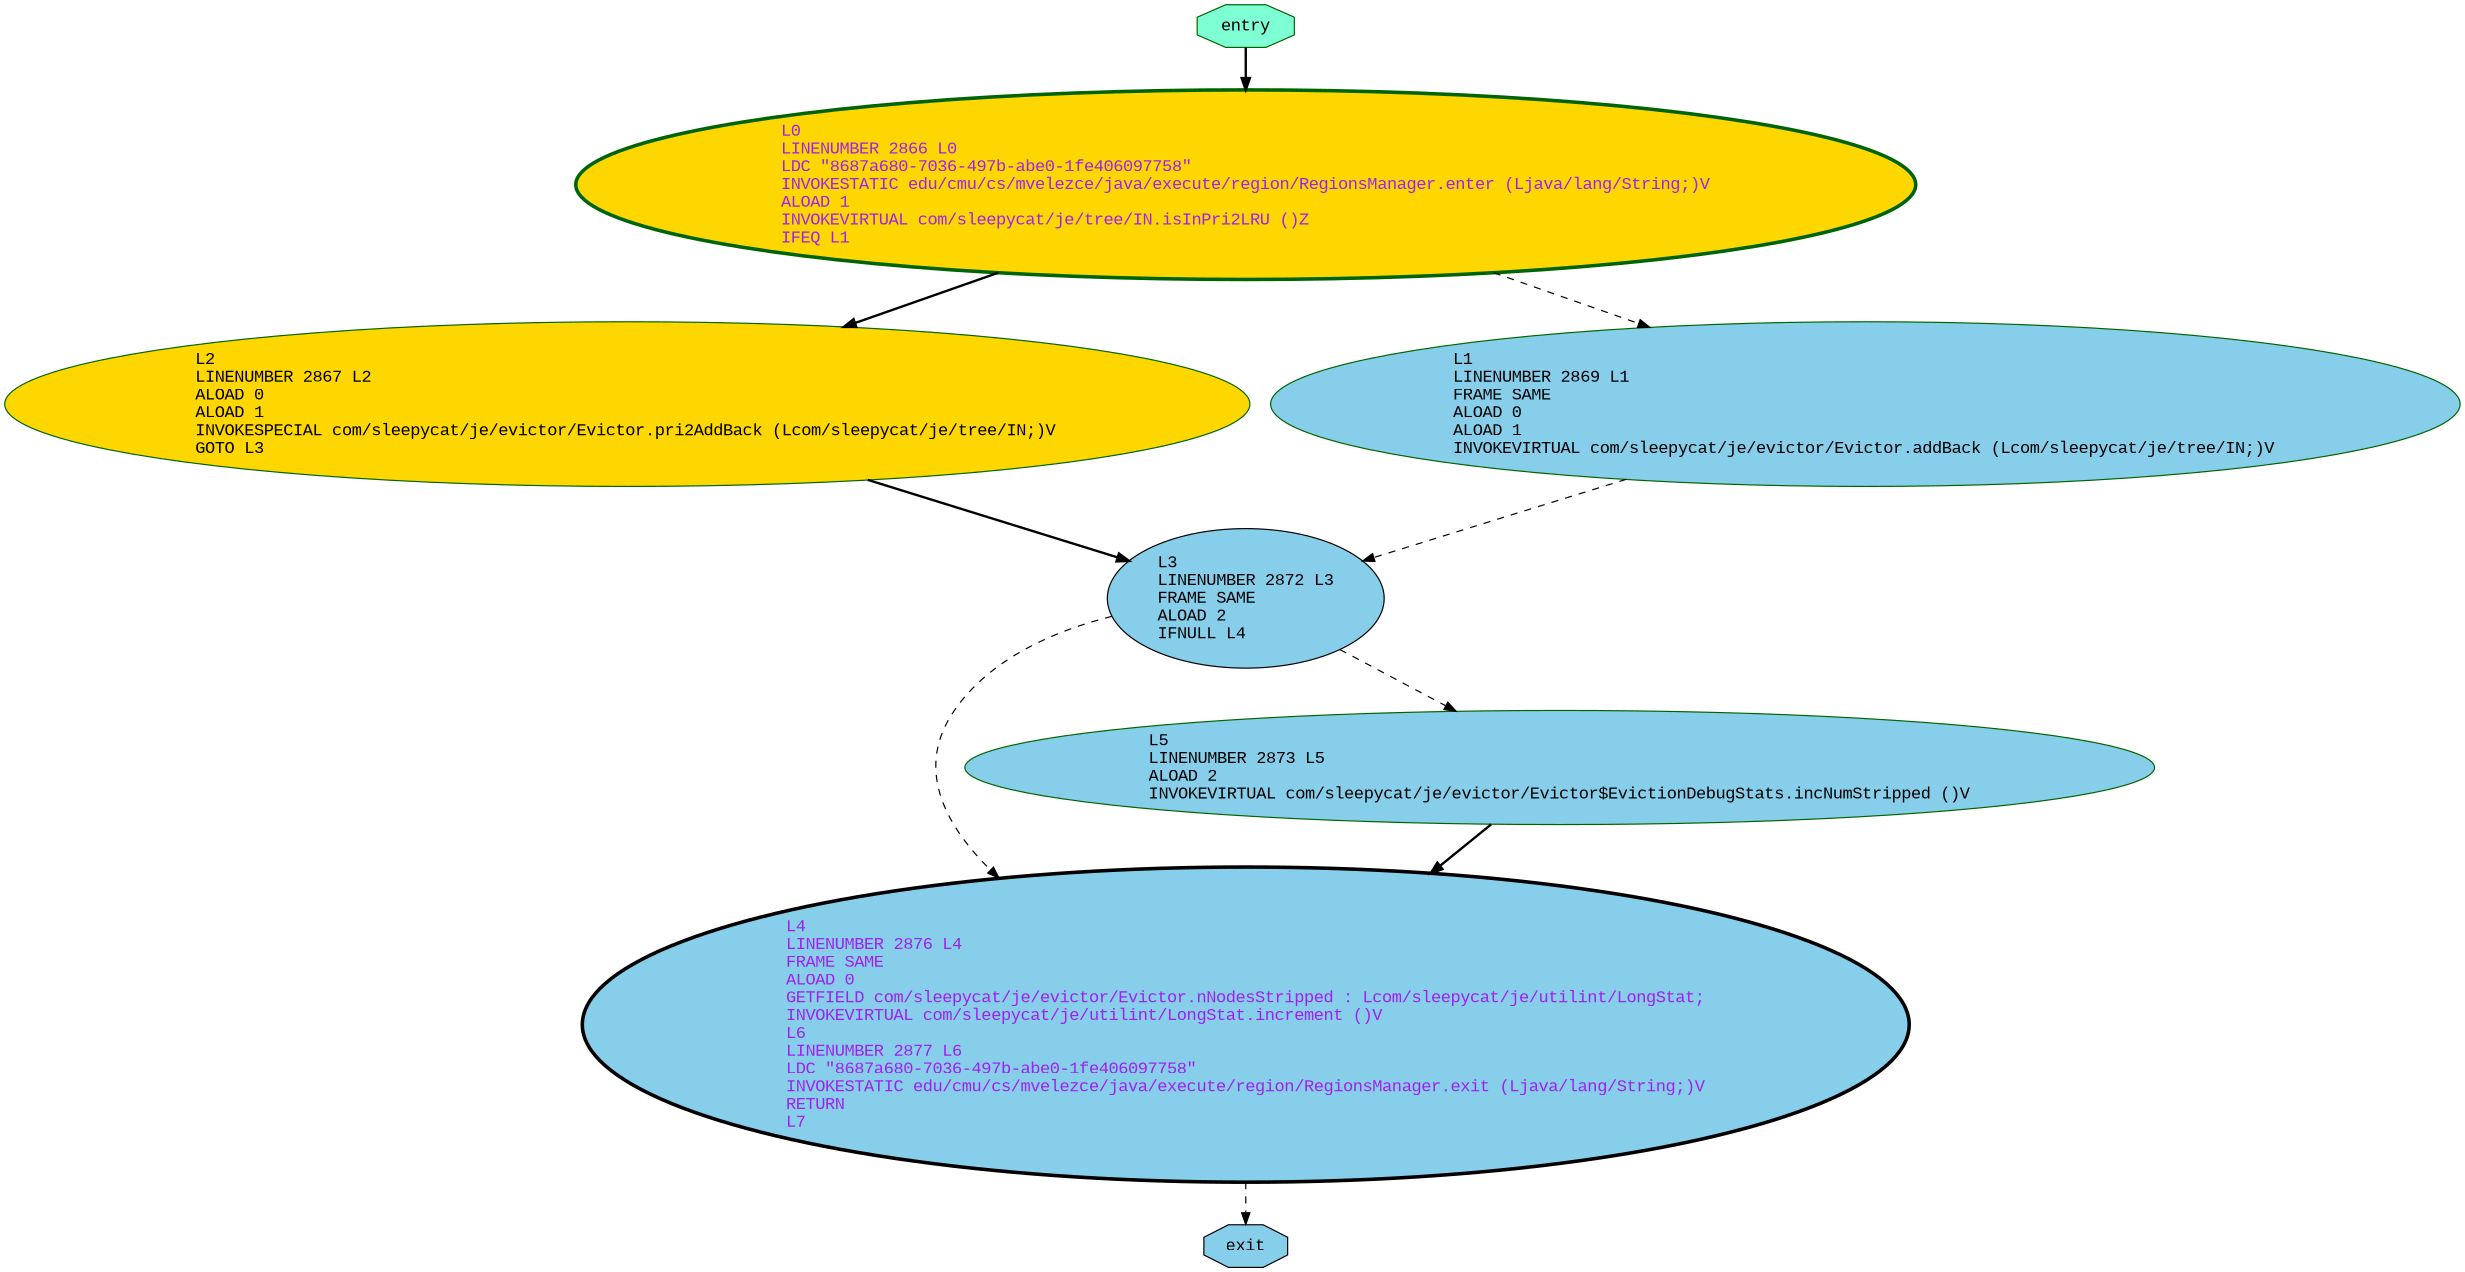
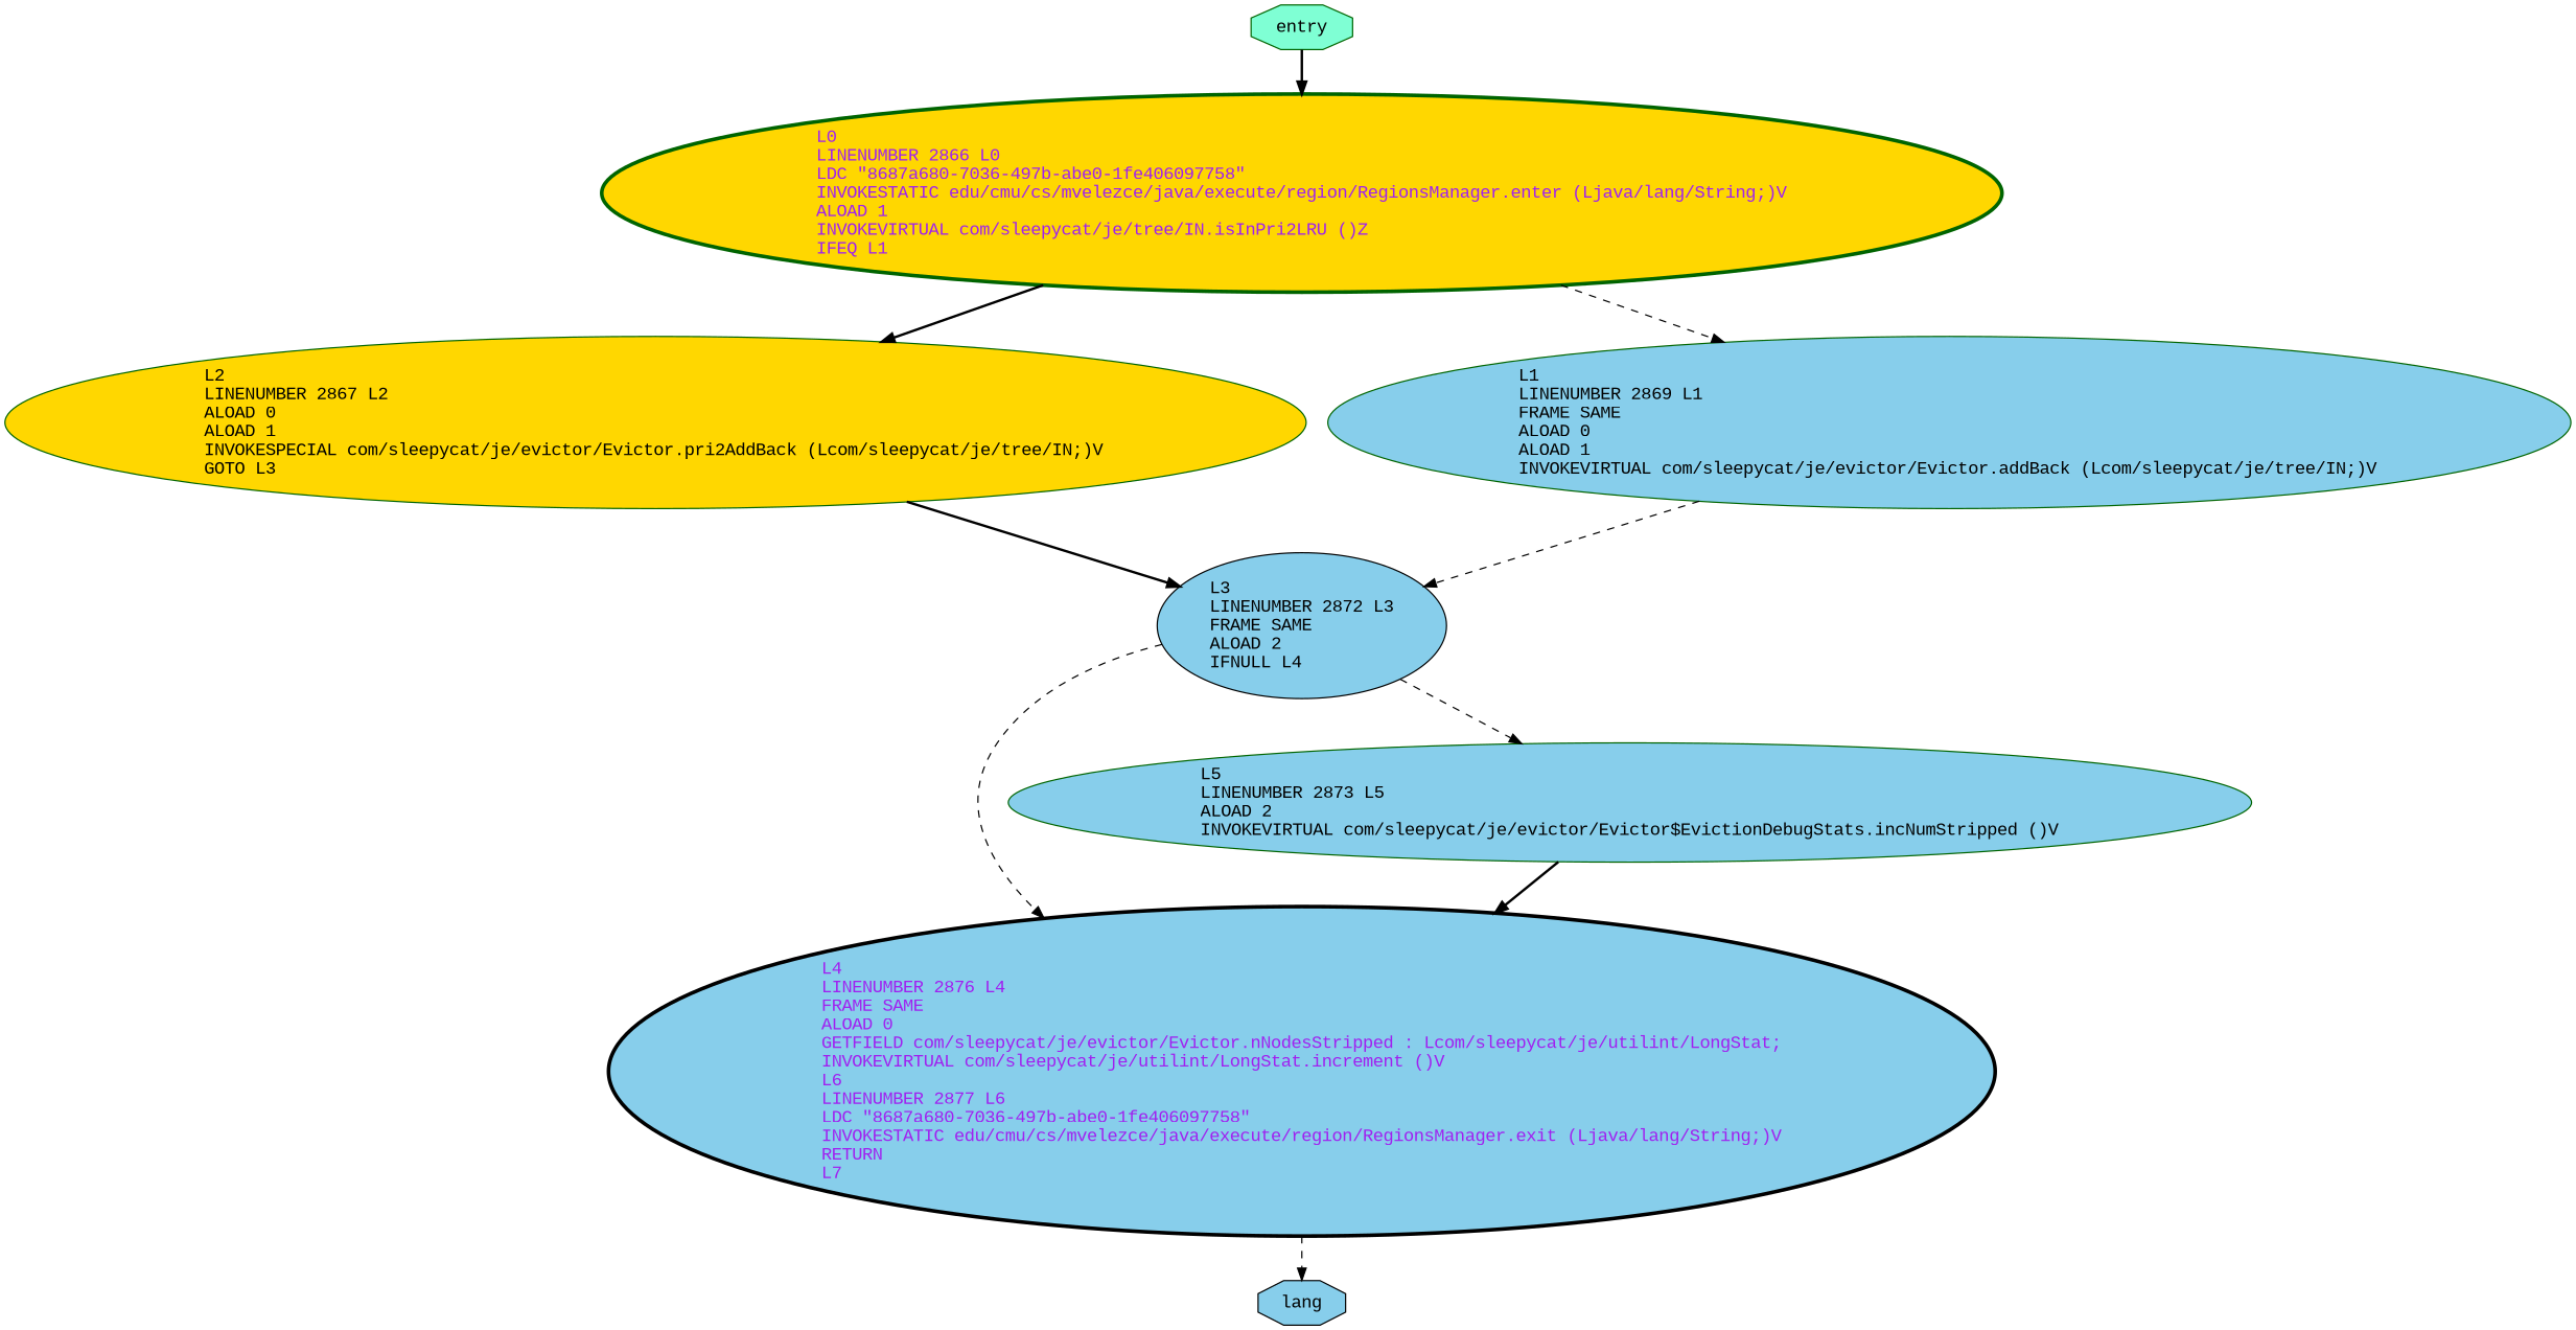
  digraph {
    fontname="Liberation Mono"
    node [color=darkgreen shape=ellipse style=filled fillcolor=skyblue fontname="Liberation Mono"]
    edge [style=dashed fontname="Liberation Mono"]
    n1 [fontcolor=purple label="L0\lLINENUMBER 2866 L0\lLDC \"8687a680-7036-497b-abe0-1fe406097758\"\lINVOKESTATIC edu/cmu/cs/mvelezce/java/execute/region/RegionsManager.enter (Ljava/lang/String;)V\lALOAD 1\lINVOKEVIRTUAL com/sleepycat/je/tree/IN.isInPri2LRU ()Z\lIFEQ L1\l" penwidth=3 fillcolor=gold]
    n2 [label="L2\lLINENUMBER 2867 L2\lALOAD 0\lALOAD 1\lINVOKESPECIAL com/sleepycat/je/evictor/Evictor.pri2AddBack (Lcom/sleepycat/je/tree/IN;)V\lGOTO L3\l" fillcolor=gold]
    n3 [label="L1\lLINENUMBER 2869 L1\lFRAME SAME\lALOAD 0\lALOAD 1\lINVOKEVIRTUAL com/sleepycat/je/evictor/Evictor.addBack (Lcom/sleepycat/je/tree/IN;)V\l"]
    n4 [label="L3\lLINENUMBER 2872 L3\lFRAME SAME\lALOAD 2\lIFNULL L4\l" color=black]
    n5 [color=black fontcolor=purple label="L4\lLINENUMBER 2876 L4\lFRAME SAME\lALOAD 0\lGETFIELD com/sleepycat/je/evictor/Evictor.nNodesStripped : Lcom/sleepycat/je/utilint/LongStat;\lINVOKEVIRTUAL com/sleepycat/je/utilint/LongStat.increment ()V\lL6\lLINENUMBER 2877 L6\lLDC \"8687a680-7036-497b-abe0-1fe406097758\"\lINVOKESTATIC edu/cmu/cs/mvelezce/java/execute/region/RegionsManager.exit (Ljava/lang/String;)V\lRETURN\lL7\l" penwidth=3]
    n6 [label="L5\lLINENUMBER 2873 L5\lALOAD 2\lINVOKEVIRTUAL com/sleepycat/je/evictor/Evictor$EvictionDebugStats.incNumStripped ()V\l"]
-   exit [shape=octagon color=black]
+   exit [shape=octagon color=black label=lang]
    entry [shape=octagon fillcolor=aquamarine]
    n1 -> n2 [style=bold]
    n1 -> n3
    n2 -> n4 [style=bold]
    n3 -> n4
    n4 -> n5
    n4 -> n6
    n5 -> exit
    n6 -> n5 [style=bold]
    entry -> n1 [style=bold]
  }
